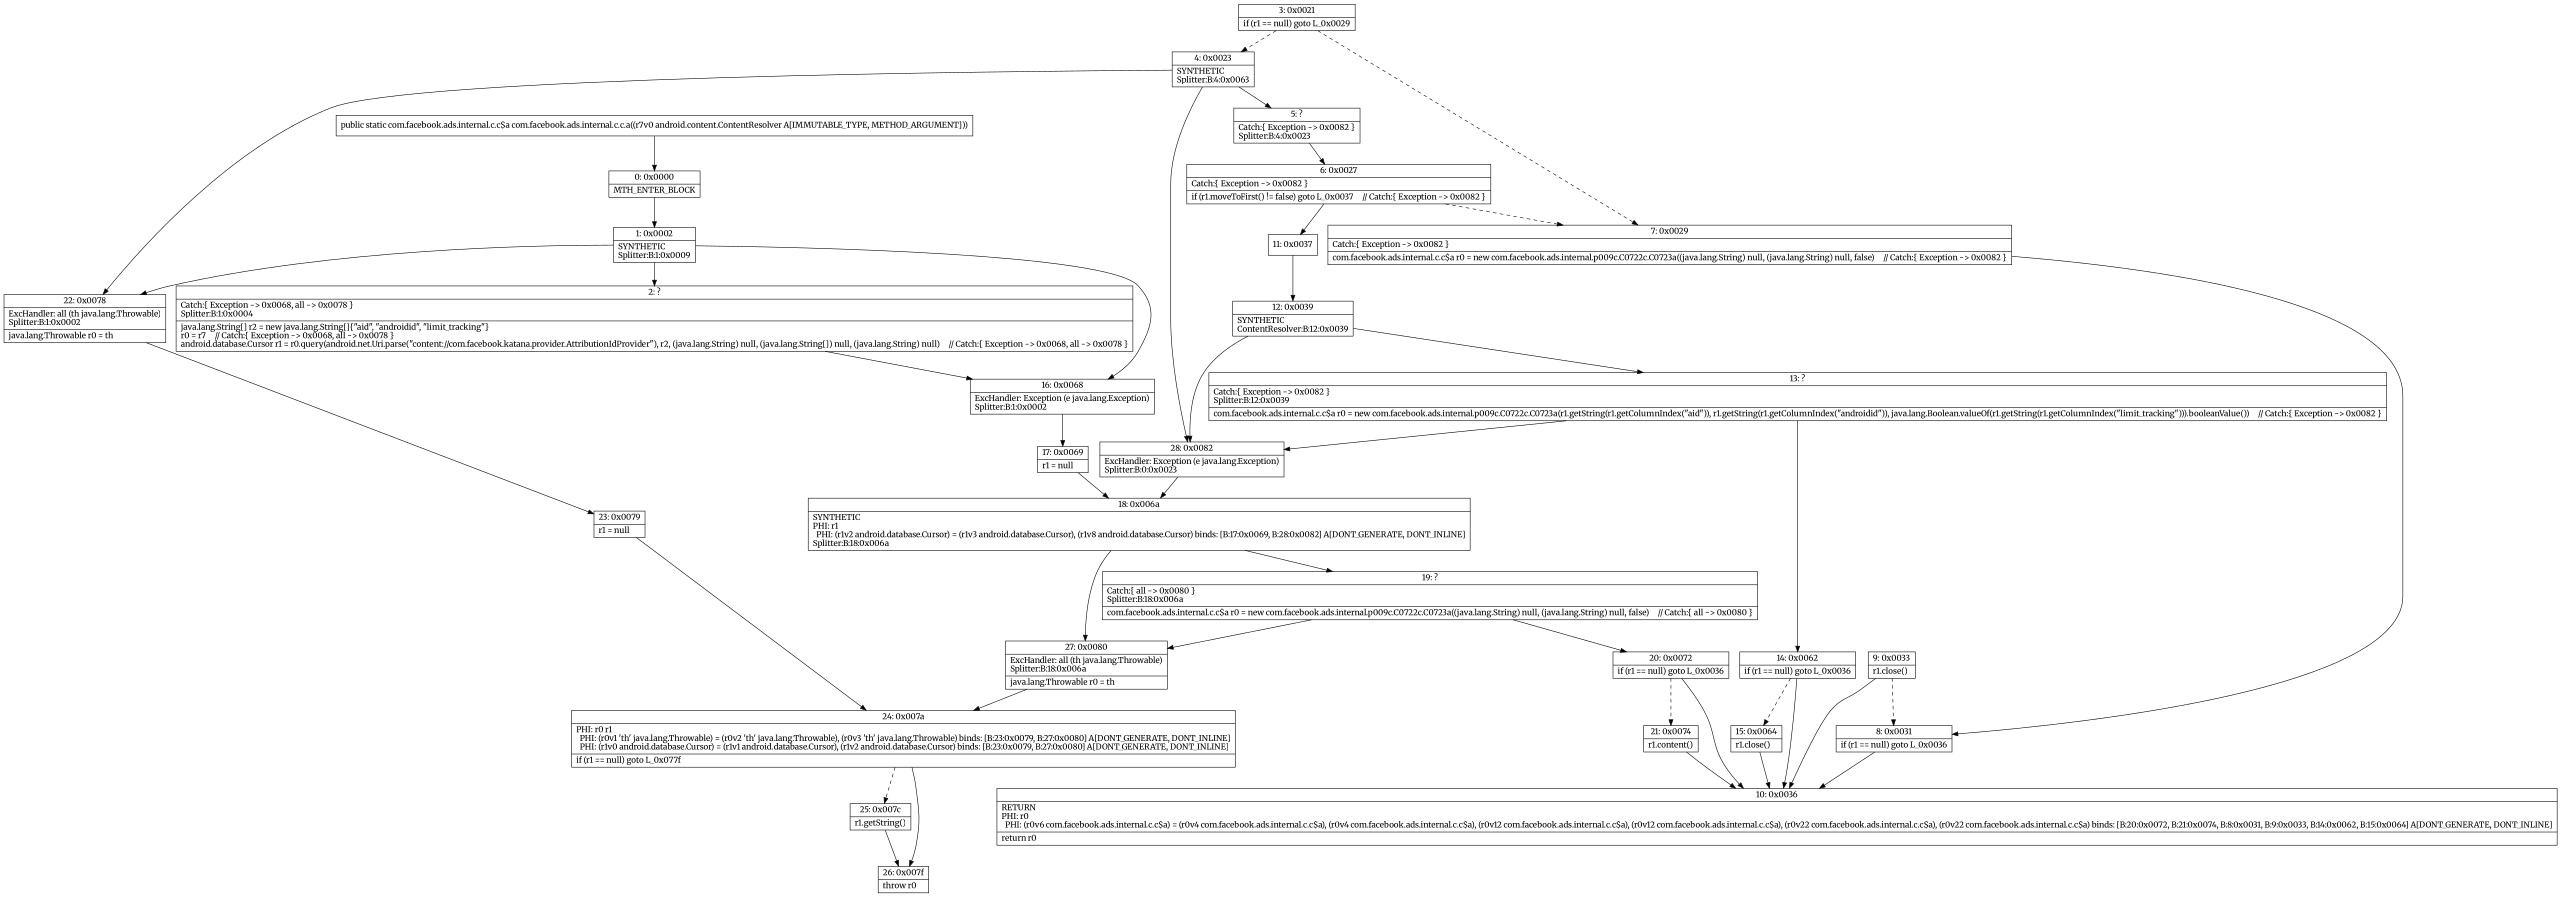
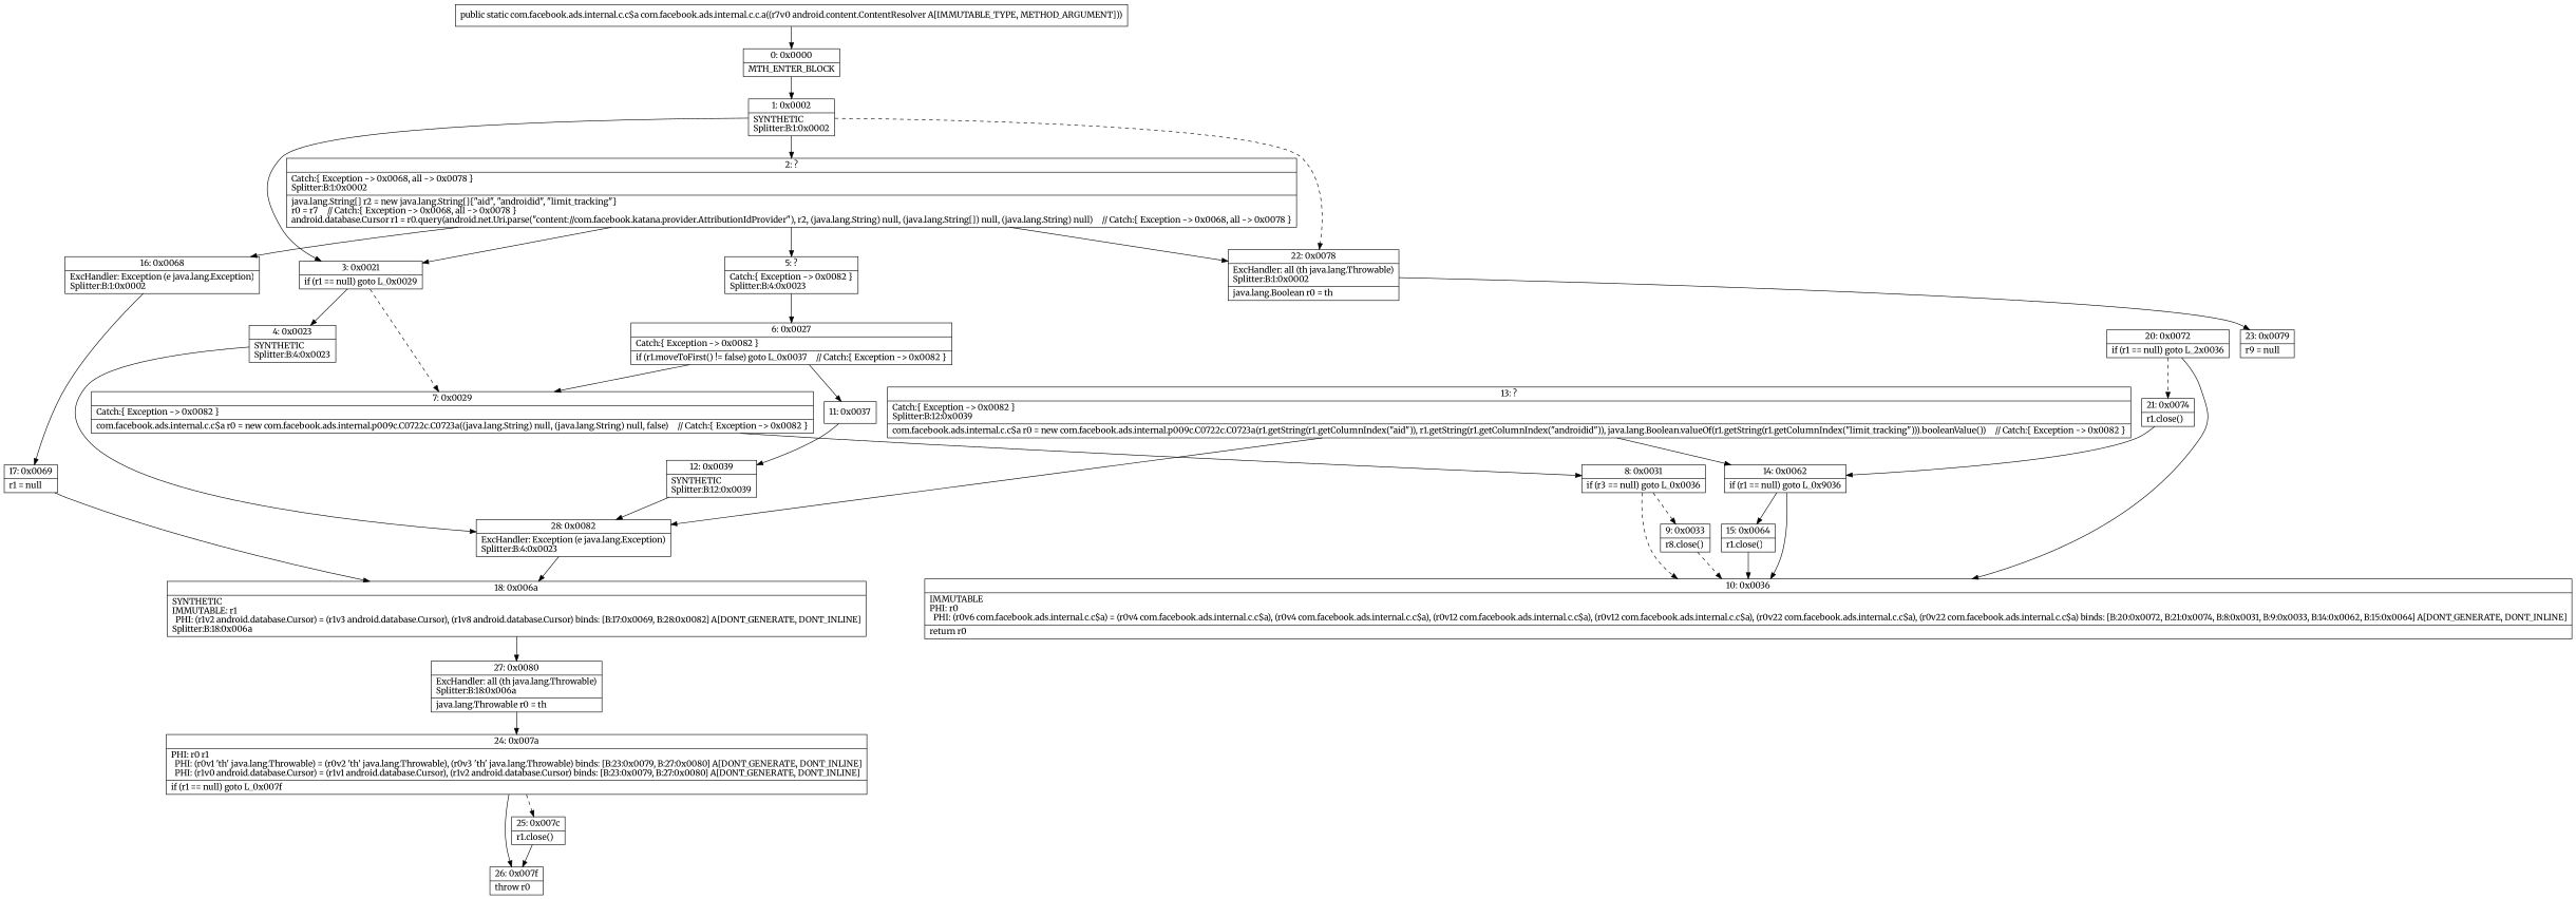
  digraph {
    fontname=Merriweather
    node [fontname=Merriweather shape=record]
    edge [fontname=Merriweather]
    n1 [label="{0\:\ 0x0000|MTH_ENTER_BLOCK\l}"]
-   n2 [label="{1\:\ 0x0002|SYNTHETIC\lSplitter:B:1:0x0009\l}"]
-   n3 [label="{2\:\ ?|Catch:\{ Exception \-\> 0x0068, all \-\> 0x0078 \}\lSplitter:B:1:0x0004\l|java.lang.String[] r2 = new java.lang.String[]\{\"aid\", \"androidid\", \"limit_tracking\"\}\lr0 = r7     \/\/ Catch:\{ Exception \-\> 0x0068, all \-\> 0x0078 \}\landroid.database.Cursor r1 = r0.query(android.net.Uri.parse(\"content:\/\/com.facebook.katana.provider.AttributionIdProvider\"), r2, (java.lang.String) null, (java.lang.String[]) null, (java.lang.String) null)     \/\/ Catch:\{ Exception \-\> 0x0068, all \-\> 0x0078 \}\l}"]
+   n2 [label="{1\:\ 0x0002|SYNTHETIC\lSplitter:B:1:0x0002\l}"]
+   n3 [label="{2\:\ ?|Catch:\{ Exception \-\> 0x0068, all \-\> 0x0078 \}\lSplitter:B:1:0x0002\l|java.lang.String[] r2 = new java.lang.String[]\{\"aid\", \"androidid\", \"limit_tracking\"\}\lr0 = r7     \/\/ Catch:\{ Exception \-\> 0x0068, all \-\> 0x0078 \}\landroid.database.Cursor r1 = r0.query(android.net.Uri.parse(\"content:\/\/com.facebook.katana.provider.AttributionIdProvider\"), r2, (java.lang.String) null, (java.lang.String[]) null, (java.lang.String) null)     \/\/ Catch:\{ Exception \-\> 0x0068, all \-\> 0x0078 \}\l}"]
    n4 [label="{16\:\ 0x0068|ExcHandler: Exception (e java.lang.Exception)\lSplitter:B:1:0x0002\l}"]
-   n5 [label="{22\:\ 0x0078|ExcHandler: all (th java.lang.Throwable)\lSplitter:B:1:0x0002\l|java.lang.Throwable r0 = th\l}"]
+   n5 [label="{22\:\ 0x0078|ExcHandler: all (th java.lang.Throwable)\lSplitter:B:1:0x0002\l|java.lang.Boolean r0 = th\l}"]
    n6 [label="{3\:\ 0x0021|if (r1 == null) goto L_0x0029\l}"]
    n7 [label="{17\:\ 0x0069|r1 = null\l}"]
-   n8 [label="{23\:\ 0x0079|r1 = null\l}"]
-   n9 [label="{4\:\ 0x0023|SYNTHETIC\lSplitter:B:4:0x0063\l}"]
+   n8 [label="{23\:\ 0x0079|r9 = null\l}"]
+   n9 [label="{4\:\ 0x0023|SYNTHETIC\lSplitter:B:4:0x0023\l}"]
    n10 [label="{7\:\ 0x0029|Catch:\{ Exception \-\> 0x0082 \}\l|com.facebook.ads.internal.c.c$a r0 = new com.facebook.ads.internal.p009c.C0722c.C0723a((java.lang.String) null, (java.lang.String) null, false)     \/\/ Catch:\{ Exception \-\> 0x0082 \}\l}"]
    n11 [label="{5\:\ ?|Catch:\{ Exception \-\> 0x0082 \}\lSplitter:B:4:0x0023\l}"]
-   n12 [label="{28\:\ 0x0082|ExcHandler: Exception (e java.lang.Exception)\lSplitter:B:0:0x0023\l}"]
-   n13 [label="{8\:\ 0x0031|if (r1 == null) goto L_0x0036\l}"]
+   n12 [label="{28\:\ 0x0082|ExcHandler: Exception (e java.lang.Exception)\lSplitter:B:4:0x0023\l}"]
+   n13 [label="{8\:\ 0x0031|if (r3 == null) goto L_0x0036\l}"]
    n14 [label="{6\:\ 0x0027|Catch:\{ Exception \-\> 0x0082 \}\l|if (r1.moveToFirst() != false) goto L_0x0037     \/\/ Catch:\{ Exception \-\> 0x0082 \}\l}"]
-   n15 [label="{18\:\ 0x006a|SYNTHETIC\lPHI: r1 \l  PHI: (r1v2 android.database.Cursor) = (r1v3 android.database.Cursor), (r1v8 android.database.Cursor) binds: [B:17:0x0069, B:28:0x0082] A[DONT_GENERATE, DONT_INLINE]\lSplitter:B:18:0x006a\l}"]
+   n15 [label="{18\:\ 0x006a|SYNTHETIC\lIMMUTABLE: r1 \l  PHI: (r1v2 android.database.Cursor) = (r1v3 android.database.Cursor), (r1v8 android.database.Cursor) binds: [B:17:0x0069, B:28:0x0082] A[DONT_GENERATE, DONT_INLINE]\lSplitter:B:18:0x006a\l}"]
    n16 [label="{11\:\ 0x0037}"]
-   n17 [label="{12\:\ 0x0039|SYNTHETIC\lContentResolver:B:12:0x0039\l}"]
-   n18 [label="{9\:\ 0x0033|r1.close()\l}"]
-   n19 [label="{10\:\ 0x0036|RETURN\lPHI: r0 \l  PHI: (r0v6 com.facebook.ads.internal.c.c$a) = (r0v4 com.facebook.ads.internal.c.c$a), (r0v4 com.facebook.ads.internal.c.c$a), (r0v12 com.facebook.ads.internal.c.c$a), (r0v12 com.facebook.ads.internal.c.c$a), (r0v22 com.facebook.ads.internal.c.c$a), (r0v22 com.facebook.ads.internal.c.c$a) binds: [B:20:0x0072, B:21:0x0074, B:8:0x0031, B:9:0x0033, B:14:0x0062, B:15:0x0064] A[DONT_GENERATE, DONT_INLINE]\l|return r0\l}"]
+   n17 [label="{12\:\ 0x0039|SYNTHETIC\lSplitter:B:12:0x0039\l}"]
+   n18 [label="{9\:\ 0x0033|r8.close()\l}"]
+   n19 [label="{10\:\ 0x0036|IMMUTABLE\lPHI: r0 \l  PHI: (r0v6 com.facebook.ads.internal.c.c$a) = (r0v4 com.facebook.ads.internal.c.c$a), (r0v4 com.facebook.ads.internal.c.c$a), (r0v12 com.facebook.ads.internal.c.c$a), (r0v12 com.facebook.ads.internal.c.c$a), (r0v22 com.facebook.ads.internal.c.c$a), (r0v22 com.facebook.ads.internal.c.c$a) binds: [B:20:0x0072, B:21:0x0074, B:8:0x0031, B:9:0x0033, B:14:0x0062, B:15:0x0064] A[DONT_GENERATE, DONT_INLINE]\l|return r0\l}"]
    n20 [label="{13\:\ ?|Catch:\{ Exception \-\> 0x0082 \}\lSplitter:B:12:0x0039\l|com.facebook.ads.internal.c.c$a r0 = new com.facebook.ads.internal.p009c.C0722c.C0723a(r1.getString(r1.getColumnIndex(\"aid\")), r1.getString(r1.getColumnIndex(\"androidid\")), java.lang.Boolean.valueOf(r1.getString(r1.getColumnIndex(\"limit_tracking\"))).booleanValue())     \/\/ Catch:\{ Exception \-\> 0x0082 \}\l}"]
-   n21 [label="{14\:\ 0x0062|if (r1 == null) goto L_0x0036\l}"]
+   n21 [label="{14\:\ 0x0062|if (r1 == null) goto L_0x9036\l}"]
    n22 [label="{15\:\ 0x0064|r1.close()\l}"]
-   n23 [label="{19\:\ ?|Catch:\{ all \-\> 0x0080 \}\lSplitter:B:18:0x006a\l|com.facebook.ads.internal.c.c$a r0 = new com.facebook.ads.internal.p009c.C0722c.C0723a((java.lang.String) null, (java.lang.String) null, false)     \/\/ Catch:\{ all \-\> 0x0080 \}\l}"]
    n24 [label="{27\:\ 0x0080|ExcHandler: all (th java.lang.Throwable)\lSplitter:B:18:0x006a\l|java.lang.Throwable r0 = th\l}"]
-   n25 [label="{20\:\ 0x0072|if (r1 == null) goto L_0x0036\l}"]
-   n26 [label="{24\:\ 0x007a|PHI: r0 r1 \l  PHI: (r0v1 'th' java.lang.Throwable) = (r0v2 'th' java.lang.Throwable), (r0v3 'th' java.lang.Throwable) binds: [B:23:0x0079, B:27:0x0080] A[DONT_GENERATE, DONT_INLINE]\l  PHI: (r1v0 android.database.Cursor) = (r1v1 android.database.Cursor), (r1v2 android.database.Cursor) binds: [B:23:0x0079, B:27:0x0080] A[DONT_GENERATE, DONT_INLINE]\l|if (r1 == null) goto L_0x077f\l}"]
-   n27 [label="{21\:\ 0x0074|r1.content()\l}"]
-   n28 [label="{25\:\ 0x007c|r1.getString()\l}"]
+   n25 [label="{20\:\ 0x0072|if (r1 == null) goto L_2x0036\l}"]
+   n26 [label="{24\:\ 0x007a|PHI: r0 r1 \l  PHI: (r0v1 'th' java.lang.Throwable) = (r0v2 'th' java.lang.Throwable), (r0v3 'th' java.lang.Throwable) binds: [B:23:0x0079, B:27:0x0080] A[DONT_GENERATE, DONT_INLINE]\l  PHI: (r1v0 android.database.Cursor) = (r1v1 android.database.Cursor), (r1v2 android.database.Cursor) binds: [B:23:0x0079, B:27:0x0080] A[DONT_GENERATE, DONT_INLINE]\l|if (r1 == null) goto L_0x007f\l}"]
+   n27 [label="{21\:\ 0x0074|r1.close()\l}"]
+   n28 [label="{25\:\ 0x007c|r1.close()\l}"]
    n29 [label="{26\:\ 0x007f|throw r0\l}"]
    n30 [label="{public static com.facebook.ads.internal.c.c$a com.facebook.ads.internal.c.c.a((r7v0 android.content.ContentResolver A[IMMUTABLE_TYPE, METHOD_ARGUMENT])) }"]
    n1 -> n2
    n2 -> n3
-   n2 -> n4
-   n2 -> n5
+   n2 -> n6
+   n2 -> n5 [style=dashed]
    n3 -> n4
-   n9 -> n5
+   n3 -> n5
+   n3 -> n6
    n4 -> n7
    n5 -> n8
-   n6 -> n9 [style=dashed]
+   n6 -> n9 [style=solid]
    n6 -> n10 [style=dashed]
    n7 -> n15
-   n8 -> n26
-   n9 -> n11
+   n3 -> n11
    n9 -> n12
    n10 -> n13
    n11 -> n14
    n12 -> n15
-   n18 -> n13 [style=dashed]
-   n13 -> n19
-   n14 -> n10 [style=dashed]
+   n13 -> n18 [style=dashed]
+   n13 -> n19 [style=dashed]
+   n14 -> n10 [style=solid]
    n14 -> n16
-   n15 -> n23
    n15 -> n24
    n16 -> n17
    n17 -> n12
-   n17 -> n20
-   n18 -> n19
+   n18 -> n19 [style=dashed]
    n20 -> n12
    n20 -> n21
    n21 -> n19
-   n21 -> n22 [style=dashed]
+   n21 -> n22 [style=solid]
    n22 -> n19
-   n23 -> n24
-   n23 -> n25
    n24 -> n26
    n25 -> n19
    n25 -> n27 [style=dashed]
    n26 -> n28 [style=dashed]
    n26 -> n29
-   n27 -> n19
+   n27 -> n21
    n28 -> n29
    n30 -> n1
  }
